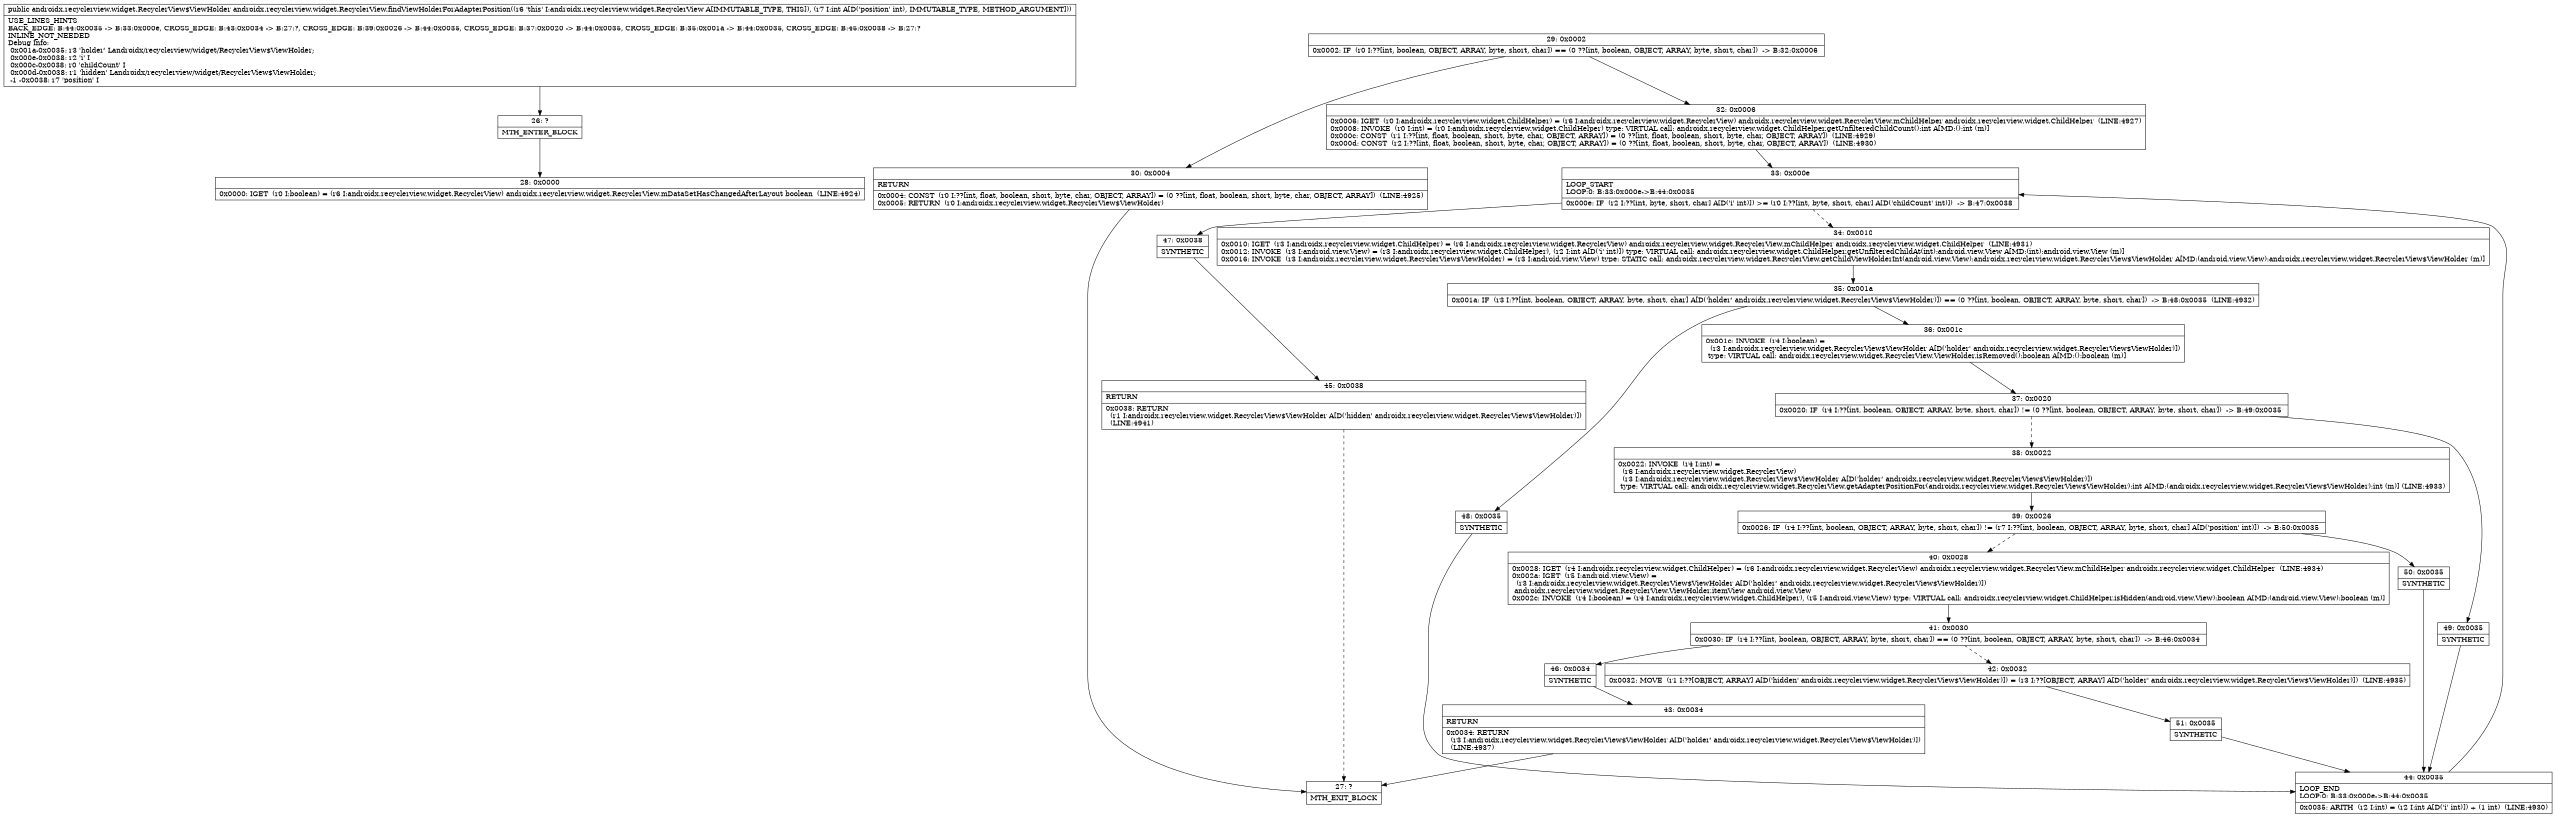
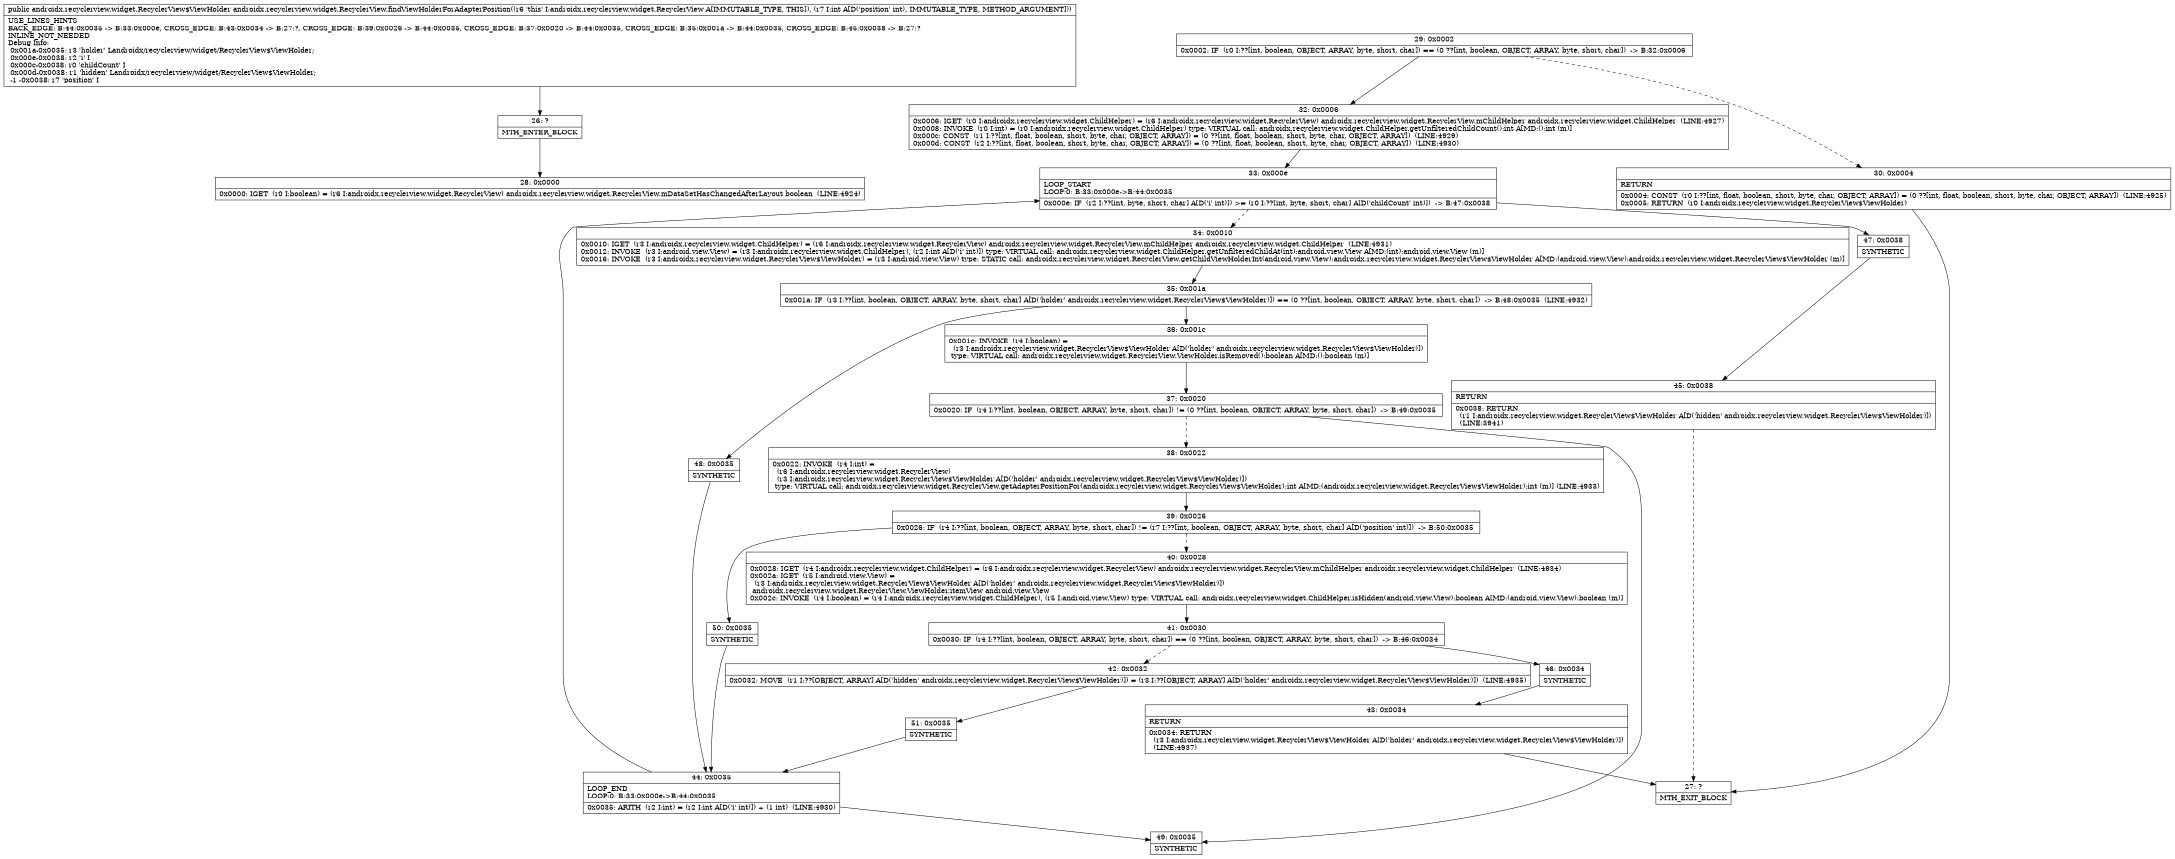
  digraph {
    node [shape=record]
    n1 [label="{26\:\ ?|MTH_ENTER_BLOCK\l}"]
    n2 [label="{28\:\ 0x0000|0x0000: IGET  (r0 I:boolean) = (r6 I:androidx.recyclerview.widget.RecyclerView) androidx.recyclerview.widget.RecyclerView.mDataSetHasChangedAfterLayout boolean  (LINE:4924)\l}"]
    n3 [label="{29\:\ 0x0002|0x0002: IF  (r0 I:??[int, boolean, OBJECT, ARRAY, byte, short, char]) == (0 ??[int, boolean, OBJECT, ARRAY, byte, short, char])  \-\> B:32:0x0006 \l}"]
    n4 [label="{30\:\ 0x0004|RETURN\l|0x0004: CONST  (r0 I:??[int, float, boolean, short, byte, char, OBJECT, ARRAY]) = (0 ??[int, float, boolean, short, byte, char, OBJECT, ARRAY])  (LINE:4925)\l0x0005: RETURN  (r0 I:androidx.recyclerview.widget.RecyclerView$ViewHolder) \l}"]
    n5 [label="{32\:\ 0x0006|0x0006: IGET  (r0 I:androidx.recyclerview.widget.ChildHelper) = (r6 I:androidx.recyclerview.widget.RecyclerView) androidx.recyclerview.widget.RecyclerView.mChildHelper androidx.recyclerview.widget.ChildHelper  (LINE:4927)\l0x0008: INVOKE  (r0 I:int) = (r0 I:androidx.recyclerview.widget.ChildHelper) type: VIRTUAL call: androidx.recyclerview.widget.ChildHelper.getUnfilteredChildCount():int A[MD:():int (m)]\l0x000c: CONST  (r1 I:??[int, float, boolean, short, byte, char, OBJECT, ARRAY]) = (0 ??[int, float, boolean, short, byte, char, OBJECT, ARRAY])  (LINE:4929)\l0x000d: CONST  (r2 I:??[int, float, boolean, short, byte, char, OBJECT, ARRAY]) = (0 ??[int, float, boolean, short, byte, char, OBJECT, ARRAY])  (LINE:4930)\l}"]
    n6 [label="{27\:\ ?|MTH_EXIT_BLOCK\l}"]
    n7 [label="{33\:\ 0x000e|LOOP_START\lLOOP:0: B:33:0x000e\-\>B:44:0x0035\l|0x000e: IF  (r2 I:??[int, byte, short, char] A[D('i' int)]) \>= (r0 I:??[int, byte, short, char] A[D('childCount' int)])  \-\> B:47:0x0038 \l}"]
    n8 [label="{34\:\ 0x0010|0x0010: IGET  (r3 I:androidx.recyclerview.widget.ChildHelper) = (r6 I:androidx.recyclerview.widget.RecyclerView) androidx.recyclerview.widget.RecyclerView.mChildHelper androidx.recyclerview.widget.ChildHelper  (LINE:4931)\l0x0012: INVOKE  (r3 I:android.view.View) = (r3 I:androidx.recyclerview.widget.ChildHelper), (r2 I:int A[D('i' int)]) type: VIRTUAL call: androidx.recyclerview.widget.ChildHelper.getUnfilteredChildAt(int):android.view.View A[MD:(int):android.view.View (m)]\l0x0016: INVOKE  (r3 I:androidx.recyclerview.widget.RecyclerView$ViewHolder) = (r3 I:android.view.View) type: STATIC call: androidx.recyclerview.widget.RecyclerView.getChildViewHolderInt(android.view.View):androidx.recyclerview.widget.RecyclerView$ViewHolder A[MD:(android.view.View):androidx.recyclerview.widget.RecyclerView$ViewHolder (m)]\l}"]
    n9 [label="{47\:\ 0x0038|SYNTHETIC\l}"]
    n10 [label="{35\:\ 0x001a|0x001a: IF  (r3 I:??[int, boolean, OBJECT, ARRAY, byte, short, char] A[D('holder' androidx.recyclerview.widget.RecyclerView$ViewHolder)]) == (0 ??[int, boolean, OBJECT, ARRAY, byte, short, char])  \-\> B:48:0x0035  (LINE:4932)\l}"]
-   n11 [label="{45\:\ 0x0038|RETURN\l|0x0038: RETURN  \l  (r1 I:androidx.recyclerview.widget.RecyclerView$ViewHolder A[D('hidden' androidx.recyclerview.widget.RecyclerView$ViewHolder)])\l  (LINE:4941)\l}"]
+   n11 [label="{45\:\ 0x0038|RETURN\l|0x0038: RETURN  \l  (r1 I:androidx.recyclerview.widget.RecyclerView$ViewHolder A[D('hidden' androidx.recyclerview.widget.RecyclerView$ViewHolder)])\l  (LINE:3941)\l}"]
    n12 [label="{36\:\ 0x001c|0x001c: INVOKE  (r4 I:boolean) = \l  (r3 I:androidx.recyclerview.widget.RecyclerView$ViewHolder A[D('holder' androidx.recyclerview.widget.RecyclerView$ViewHolder)])\l type: VIRTUAL call: androidx.recyclerview.widget.RecyclerView.ViewHolder.isRemoved():boolean A[MD:():boolean (m)]\l}"]
    n13 [label="{48\:\ 0x0035|SYNTHETIC\l}"]
    n14 [label="{37\:\ 0x0020|0x0020: IF  (r4 I:??[int, boolean, OBJECT, ARRAY, byte, short, char]) != (0 ??[int, boolean, OBJECT, ARRAY, byte, short, char])  \-\> B:49:0x0035 \l}"]
    n15 [label="{44\:\ 0x0035|LOOP_END\lLOOP:0: B:33:0x000e\-\>B:44:0x0035\l|0x0035: ARITH  (r2 I:int) = (r2 I:int A[D('i' int)]) + (1 int)  (LINE:4930)\l}"]
    n16 [label="{38\:\ 0x0022|0x0022: INVOKE  (r4 I:int) = \l  (r6 I:androidx.recyclerview.widget.RecyclerView)\l  (r3 I:androidx.recyclerview.widget.RecyclerView$ViewHolder A[D('holder' androidx.recyclerview.widget.RecyclerView$ViewHolder)])\l type: VIRTUAL call: androidx.recyclerview.widget.RecyclerView.getAdapterPositionFor(androidx.recyclerview.widget.RecyclerView$ViewHolder):int A[MD:(androidx.recyclerview.widget.RecyclerView$ViewHolder):int (m)] (LINE:4933)\l}"]
    n17 [label="{49\:\ 0x0035|SYNTHETIC\l}"]
    n18 [label="{39\:\ 0x0026|0x0026: IF  (r4 I:??[int, boolean, OBJECT, ARRAY, byte, short, char]) != (r7 I:??[int, boolean, OBJECT, ARRAY, byte, short, char] A[D('position' int)])  \-\> B:50:0x0035 \l}"]
    n19 [label="{40\:\ 0x0028|0x0028: IGET  (r4 I:androidx.recyclerview.widget.ChildHelper) = (r6 I:androidx.recyclerview.widget.RecyclerView) androidx.recyclerview.widget.RecyclerView.mChildHelper androidx.recyclerview.widget.ChildHelper  (LINE:4934)\l0x002a: IGET  (r5 I:android.view.View) = \l  (r3 I:androidx.recyclerview.widget.RecyclerView$ViewHolder A[D('holder' androidx.recyclerview.widget.RecyclerView$ViewHolder)])\l androidx.recyclerview.widget.RecyclerView.ViewHolder.itemView android.view.View \l0x002c: INVOKE  (r4 I:boolean) = (r4 I:androidx.recyclerview.widget.ChildHelper), (r5 I:android.view.View) type: VIRTUAL call: androidx.recyclerview.widget.ChildHelper.isHidden(android.view.View):boolean A[MD:(android.view.View):boolean (m)]\l}"]
    n20 [label="{50\:\ 0x0035|SYNTHETIC\l}"]
    n21 [label="{41\:\ 0x0030|0x0030: IF  (r4 I:??[int, boolean, OBJECT, ARRAY, byte, short, char]) == (0 ??[int, boolean, OBJECT, ARRAY, byte, short, char])  \-\> B:46:0x0034 \l}"]
    n22 [label="{42\:\ 0x0032|0x0032: MOVE  (r1 I:??[OBJECT, ARRAY] A[D('hidden' androidx.recyclerview.widget.RecyclerView$ViewHolder)]) = (r3 I:??[OBJECT, ARRAY] A[D('holder' androidx.recyclerview.widget.RecyclerView$ViewHolder)])  (LINE:4935)\l}"]
    n23 [label="{46\:\ 0x0034|SYNTHETIC\l}"]
    n24 [label="{51\:\ 0x0035|SYNTHETIC\l}"]
    n25 [label="{43\:\ 0x0034|RETURN\l|0x0034: RETURN  \l  (r3 I:androidx.recyclerview.widget.RecyclerView$ViewHolder A[D('holder' androidx.recyclerview.widget.RecyclerView$ViewHolder)])\l  (LINE:4937)\l}"]
    n26 [label="{public androidx.recyclerview.widget.RecyclerView$ViewHolder androidx.recyclerview.widget.RecyclerView.findViewHolderForAdapterPosition((r6 'this' I:androidx.recyclerview.widget.RecyclerView A[IMMUTABLE_TYPE, THIS]), (r7 I:int A[D('position' int), IMMUTABLE_TYPE, METHOD_ARGUMENT]))  | USE_LINES_HINTS\lBACK_EDGE: B:44:0x0035 \-\> B:33:0x000e, CROSS_EDGE: B:43:0x0034 \-\> B:27:?, CROSS_EDGE: B:39:0x0026 \-\> B:44:0x0035, CROSS_EDGE: B:37:0x0020 \-\> B:44:0x0035, CROSS_EDGE: B:35:0x001a \-\> B:44:0x0035, CROSS_EDGE: B:45:0x0038 \-\> B:27:?\lINLINE_NOT_NEEDED\lDebug Info:\l  0x001a\-0x0035: r3 'holder' Landroidx\/recyclerview\/widget\/RecyclerView$ViewHolder;\l  0x000e\-0x0038: r2 'i' I\l  0x000c\-0x0038: r0 'childCount' I\l  0x000d\-0x0038: r1 'hidden' Landroidx\/recyclerview\/widget\/RecyclerView$ViewHolder;\l  \-1 \-0x0038: r7 'position' I\l}"]
    n1 -> n2
-   n3 -> n4 [style=solid]
+   n3 -> n4 [style=dashed]
    n3 -> n5
    n4 -> n6
    n5 -> n7
    n7 -> n8 [style=dashed]
    n7 -> n9
    n8 -> n10
    n9 -> n11
    n10 -> n12 [style=solid]
    n10 -> n13
    n11 -> n6 [style=dashed]
    n12 -> n14
    n13 -> n15
    n14 -> n16 [style=dashed]
    n14 -> n17
    n15 -> n7
    n16 -> n18
-   n17 -> n15
+   n15 -> n17
    n18 -> n19 [style=dashed]
    n18 -> n20
    n19 -> n21
    n20 -> n15
    n21 -> n22 [style=dashed]
    n21 -> n23
    n22 -> n24
    n23 -> n25
    n24 -> n15
    n25 -> n6
    n26 -> n1
  }
